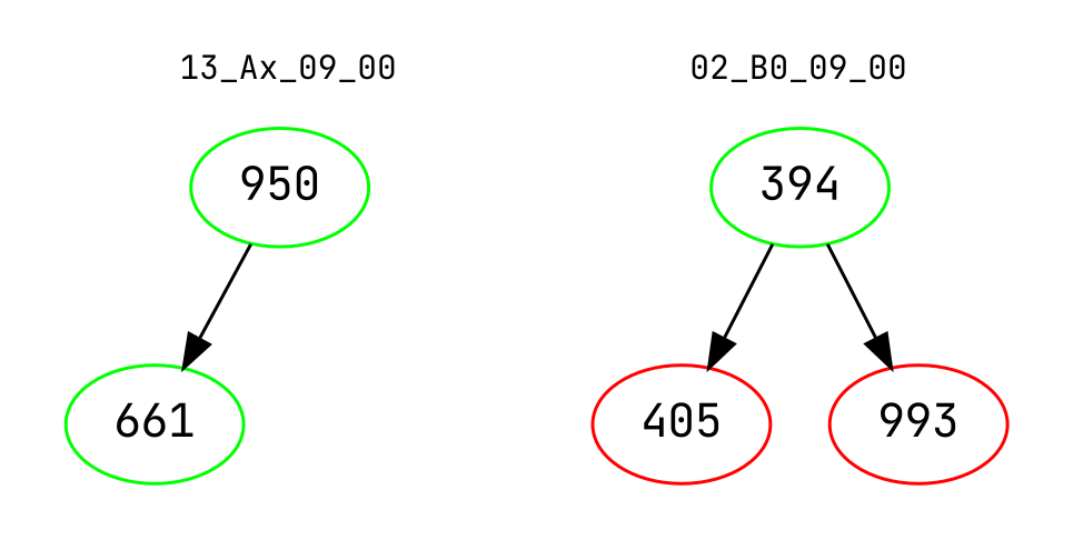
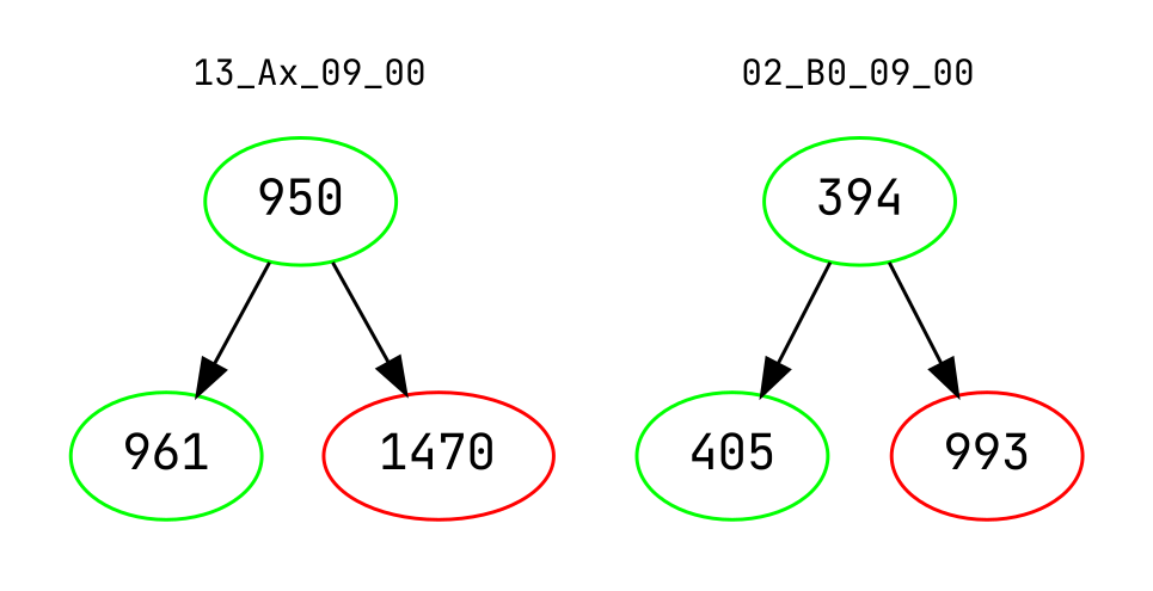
  digraph {
    fontname="JetBrains Mono"
    node [color=green fontname="JetBrains Mono"]
    edge [color=black fontname="JetBrains Mono"]
    n1 [label=950]
-   n2 [label=661]
+   n2 [label=961]
+   n3 [color=red label=1470]
    n4 [label=394]
-   n5 [color=red label=405]
+   n5 [label=405]
    n6 [color=red label=993]
    subgraph cluster_1 {
      color=white
      fontsize=10
      label="13_Ax_09_00"
      n1
      n2
+     n3
    }
    subgraph cluster_2 {
      color=white
      fontsize=10
      label="02_B0_09_00"
      n4
      n5
      n6
    }
    n1 -> n2
+   n1 -> n3
    n4 -> n5
    n4 -> n6
  }
